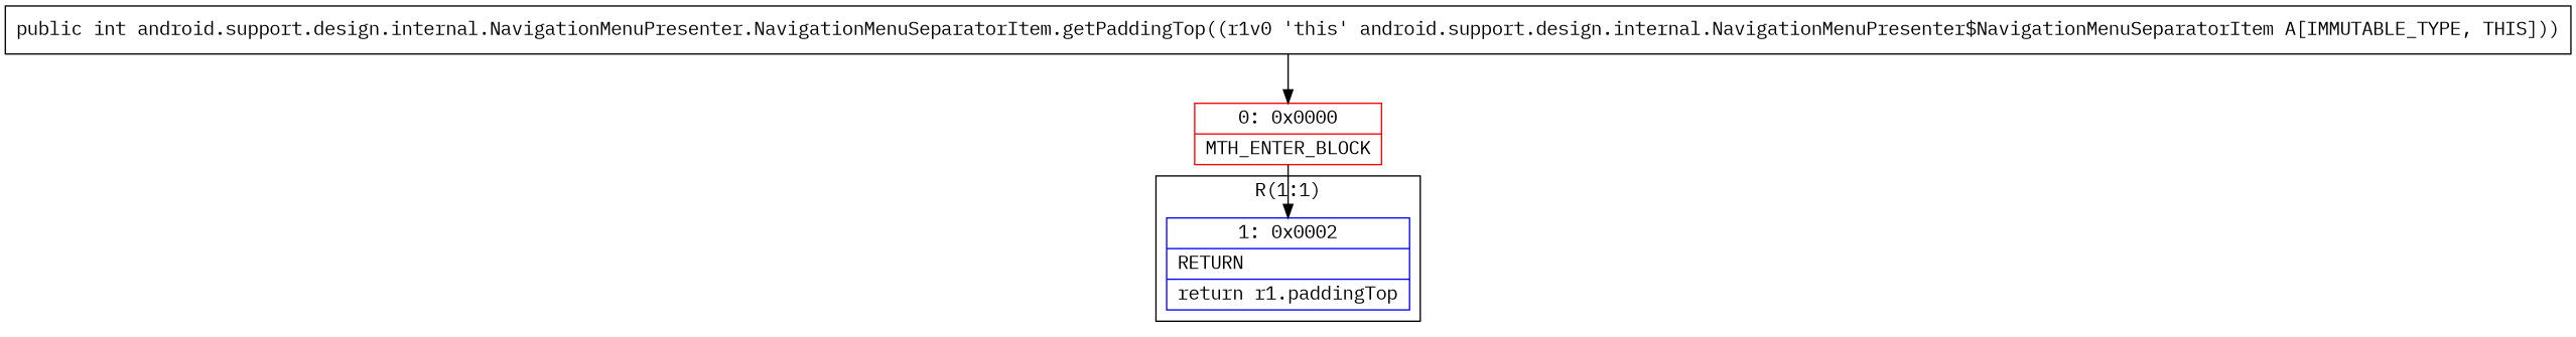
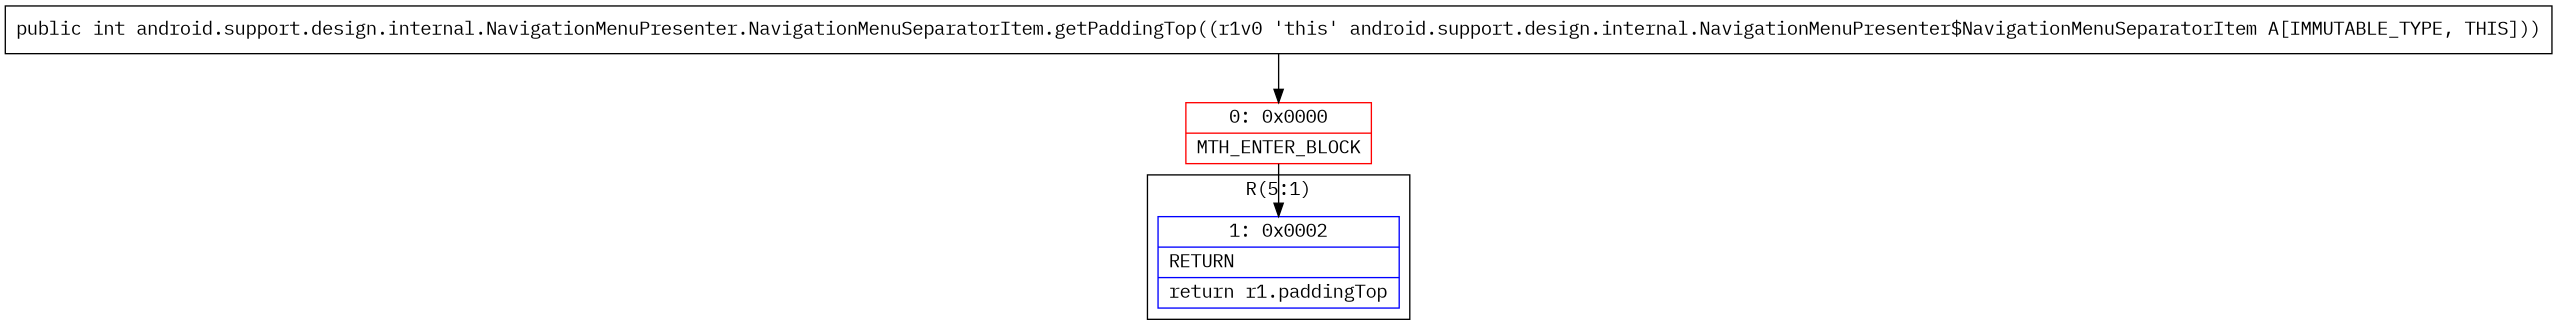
  digraph {
    fontname="IBM Plex Mono"
    node [shape=record fontname="IBM Plex Mono"]
    edge [fontname="IBM Plex Mono"]
    n1 [color=blue label="{1\:\ 0x0002|RETURN\l|return r1.paddingTop\l}"]
    n2 [color=red label="{0\:\ 0x0000|MTH_ENTER_BLOCK\l}"]
    n3 [label="{public int android.support.design.internal.NavigationMenuPresenter.NavigationMenuSeparatorItem.getPaddingTop((r1v0 'this' android.support.design.internal.NavigationMenuPresenter$NavigationMenuSeparatorItem A[IMMUTABLE_TYPE, THIS])) }"]
    subgraph cluster_1 {
-     label="R(1:1)"
+     label="R(5:1)"
      n1
    }
    n2 -> n1
    n3 -> n2
  }
